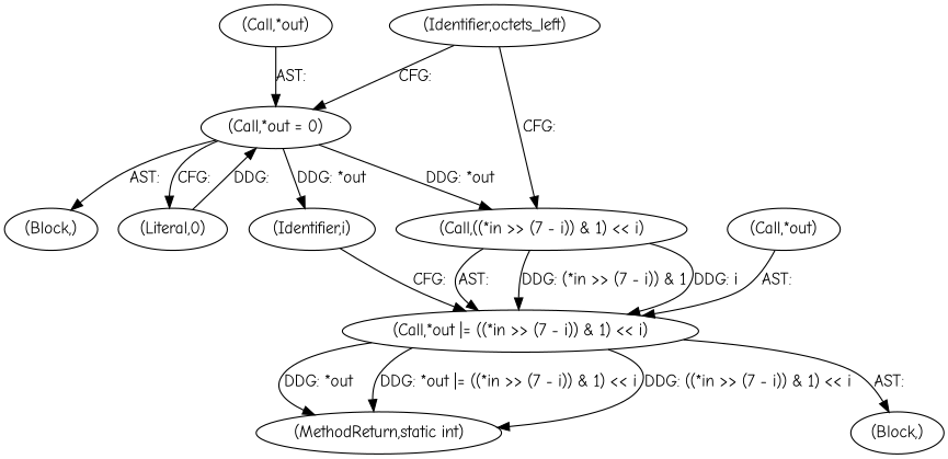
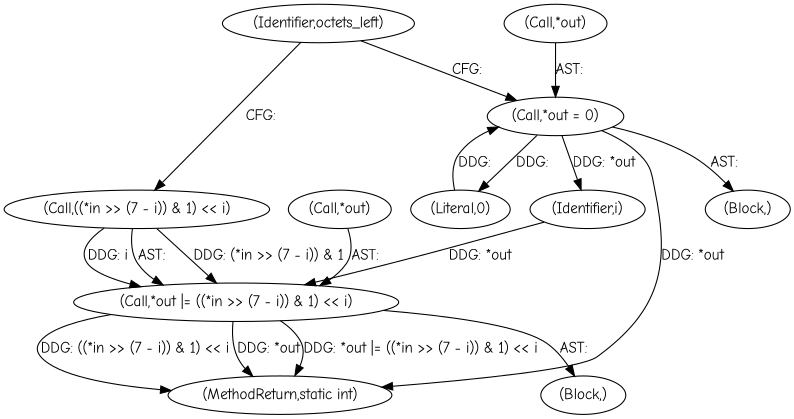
  digraph {
    fontname="Comic Neue"
    node [fontname="Comic Neue"]
    edge [fontname="Comic Neue"]
    n1 [label="(Call,*out = 0)"]
    n2 [label="(MethodReturn,static int)"]
    n3 [label="(Block,)"]
    n4 [label="(Literal,0)"]
    n5 [label="(Identifier,i)"]
    n6 [label="(Call,*out |= ((*in >> (7 - i)) & 1) << i)"]
    n7 [label="(Block,)"]
    n8 [label="(Call,((*in >> (7 - i)) & 1) << i)"]
    n9 [label="(Call,*out)"]
    n10 [label="(Call,*out)"]
    n11 [label="(Identifier,octets_left)"]
-   n1 -> n8 [label="DDG: *out"]
+   n1 -> n2 [label="DDG: *out"]
    n1 -> n3 [label="AST: "]
-   n1 -> n4 [label="CFG: "]
+   n1 -> n4 [label="DDG: "]
    n1 -> n5 [label="DDG: *out"]
    n4 -> n1 [label="DDG: "]
-   n5 -> n6 [label="CFG: "]
+   n5 -> n6 [label="DDG: *out"]
    n6 -> n2 [label="DDG: *out"]
    n6 -> n2 [label="DDG: *out |= ((*in >> (7 - i)) & 1) << i"]
    n6 -> n2 [label="DDG: ((*in >> (7 - i)) & 1) << i"]
    n6 -> n7 [label="AST: "]
    n8 -> n6 [label="AST: "]
    n8 -> n6 [label="DDG: (*in >> (7 - i)) & 1"]
    n8 -> n6 [label="DDG: i"]
    n9 -> n1 [label="AST: "]
    n10 -> n6 [label="AST: "]
    n11 -> n1 [label="CFG: "]
    n11 -> n8 [label="CFG: "]
  }
